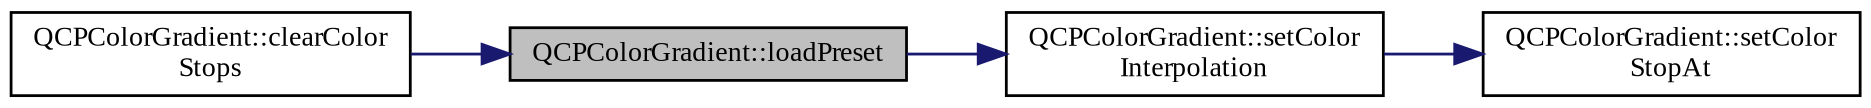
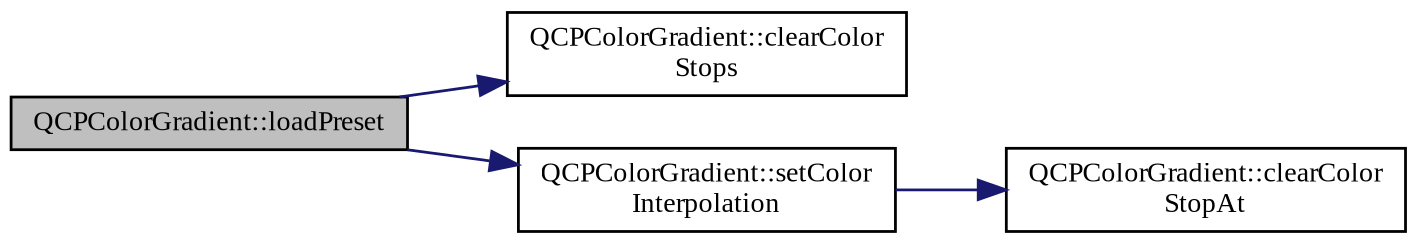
  digraph {
    fontname="Liberation Serif"
    rankdir=LR
    node [color=black fillcolor=white fontname="Liberation Serif" fontsize=10 shape=record style=filled]
    edge [color=midnightblue fontname="Liberation Serif" fontsize=10 labelfontname=Helvetica labelfontsize=10 style=solid]
    n1 [fillcolor=grey75 fontcolor=black height=0.2 label="QCPColorGradient::loadPreset" width=0.4]
    n2 [height=0.2 label="QCPColorGradient::clearColor\lStops" width=0.4]
    n3 [height=0.2 label="QCPColorGradient::setColor\lInterpolation" width=0.4]
-   n4 [height=0.2 label="QCPColorGradient::setColor\lStopAt" width=0.4]
-   n2 -> n1
+   n4 [height=0.2 label="QCPColorGradient::clearColor\lStopAt" width=0.4]
+   n1 -> n2
    n1 -> n3
    n3 -> n4
  }
